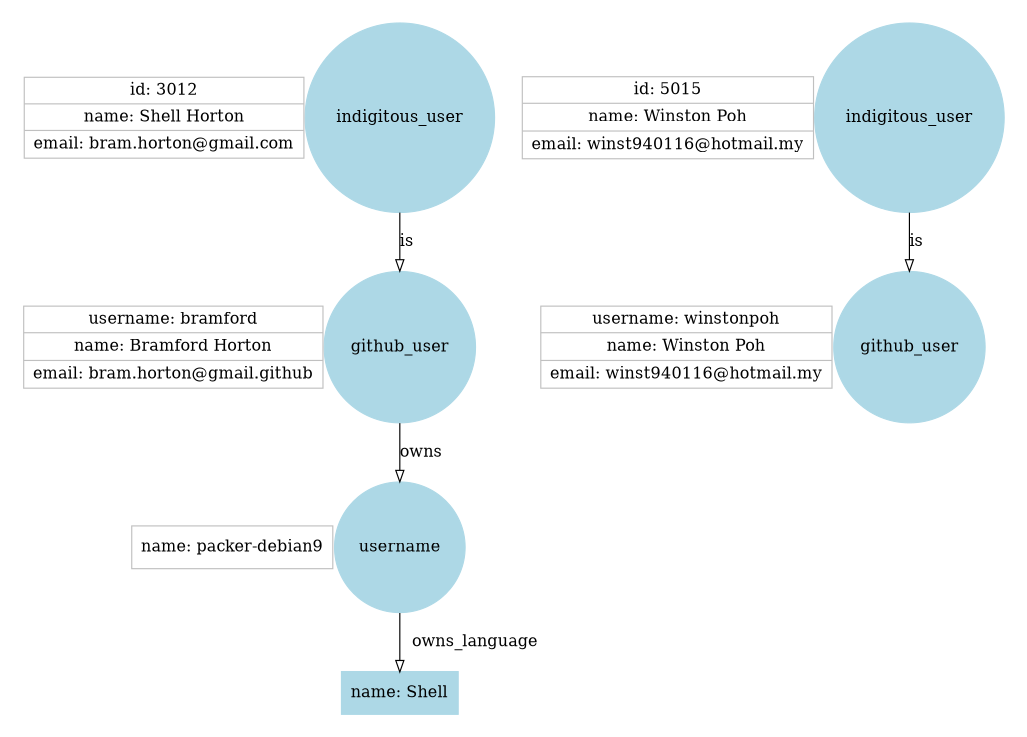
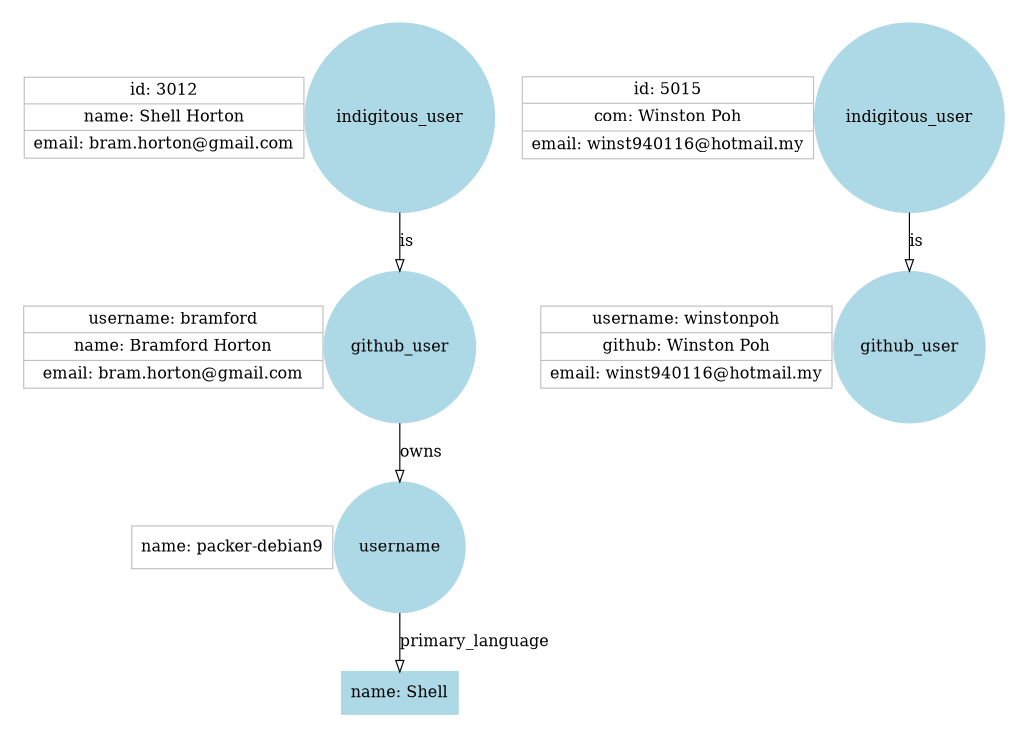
  graph {
    nodesep=0
    style=invis
    node [color=lightblue fontsize=14 shape=record style=filled]
    edge [arrowhead=empty dir=forward fontsize=14]
    n1 [label=indigitous_user shape=circle]
    n2 [label=github_user shape=circle]
    n3 [label=indigitous_user shape=circle]
    n4 [label=github_user shape=circle]
    n5 [label=username shape=circle]
    n6 [label="{name: Shell}"]
    n7 [color=grey label="{id: 3012|name: Shell Horton|email: bram.horton@gmail.com}" style=""]
-   n8 [color=grey label="{id: 5015|name: Winston Poh|email: winst940116@hotmail.my}" style=""]
-   n9 [color=grey label="{username: bramford|name: Bramford Horton|email: bram.horton@gmail.github}" style=""]
-   n10 [color=grey label="{username: winstonpoh|name: Winston Poh|email: winst940116@hotmail.my}" style=""]
+   n8 [color=grey label="{id: 5015|com: Winston Poh|email: winst940116@hotmail.my}" style=""]
+   n9 [color=grey label="{username: bramford|name: Bramford Horton|email: bram.horton@gmail.com}" style=""]
+   n10 [color=grey label="{username: winstonpoh|github: Winston Poh|email: winst940116@hotmail.my}" style=""]
    n11 [color=grey label="{name: packer-debian9}" style=""]
    subgraph sub_1 {
      n1
      n2
      n3
      n4
      n5
      n6
    }
    subgraph cluster_2 {
      n1
      n7
    }
    subgraph cluster_3 {
      n3
      n8
    }
    subgraph cluster_4 {
      n2
      n9
    }
    subgraph cluster_5 {
      n4
      n10
    }
    subgraph cluster_6 {
      n5
      n11
    }
    subgraph cluster_7 {
      n6
    }
    n1 -- n2 [label=is]
    n2 -- n5 [label=owns]
    n3 -- n4 [label=is]
-   n5 -- n6 [label=owns_language]
+   n5 -- n6 [label=primary_language]
  }
